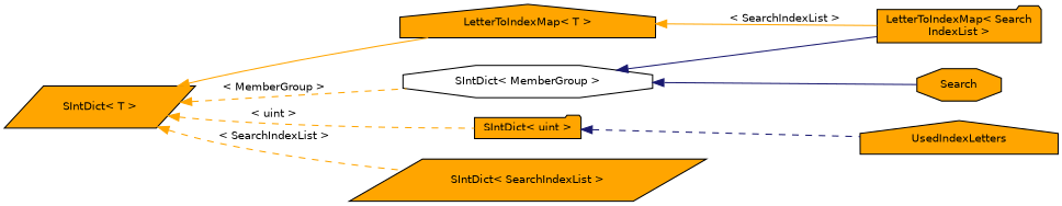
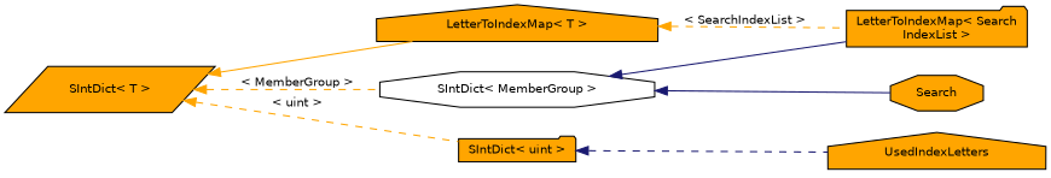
  digraph {
    rankdir=LR
    node [color=black fillcolor=orange fontname=Helvetica fontsize=10 shape=parallelogram style=filled]
    edge [color=orange dir=back fontname=Helvetica fontsize=10 labelfontname=Helvetica labelfontsize=10 style=dashed]
    n1 [fontcolor=black height=0.2 label="SIntDict\< T \>" width=0.4]
    n2 [height=0.2 label="LetterToIndexMap\< T \>" shape=house width=0.4]
    n3 [fillcolor=white height=0.2 label="SIntDict\< MemberGroup \>" shape=octagon width=0.4]
    n4 [height=0.2 label="SIntDict\< uint \>" shape=folder width=0.4]
-   n5 [height=0.2 label="SIntDict\< SearchIndexList \>" width=0.4]
    n6 [height=0.2 label="LetterToIndexMap\< Search\lIndexList \>" shape=folder width=0.4]
    n7 [height=0.2 label=Search shape=octagon width=0.4]
    n8 [height=0.2 label=UsedIndexLetters shape=house width=0.4]
    n1 -> n2 [style=solid]
    n1 -> n3 [label=" \< MemberGroup \>"]
    n1 -> n4 [label=" \< uint \>"]
-   n1 -> n5 [label=" \< SearchIndexList \>"]
-   n2 -> n6 [label=" \< SearchIndexList \>" style=solid]
+   n2 -> n6 [label=" \< SearchIndexList \>"]
    n3 -> n6 [color=midnightblue style=solid]
    n3 -> n7 [color=midnightblue style=solid]
    n4 -> n8 [color=midnightblue]
  }
